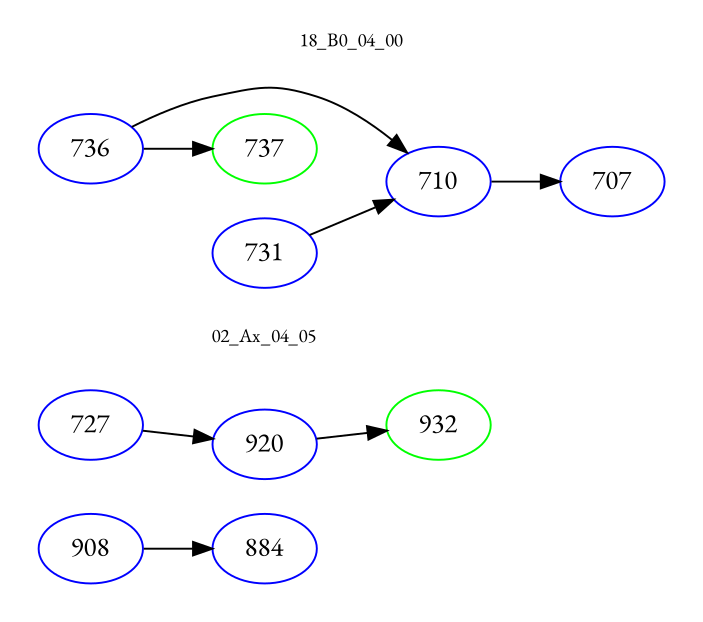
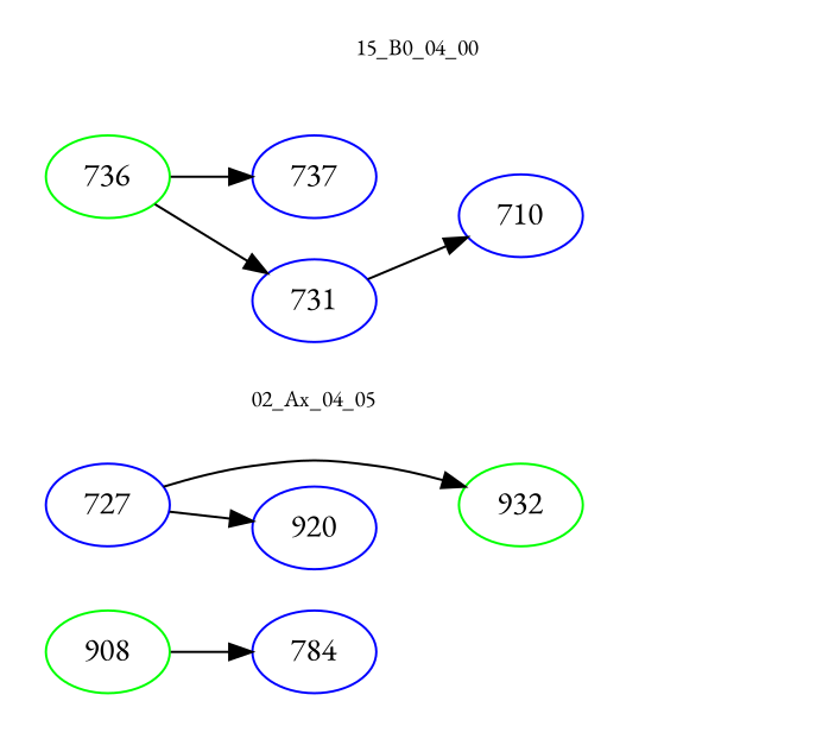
  digraph {
    fontname="EB Garamond"
    rankdir=LR
    node [color=blue fontname="EB Garamond"]
    edge [color=black fontname="EB Garamond"]
    n1 [label=727]
    n2 [label=920]
    n3 [color=green label=932]
-   n4 [label=908]
-   n5 [label=884]
-   n6 [label=736]
+   n4 [color=green label=908]
+   n5 [label=784]
+   n6 [color=green label=736]
    n7 [label=731]
-   n8 [color=green label=737]
+   n8 [label=737]
    n9 [label=710]
-   n10 [label=707]
    subgraph cluster_1 {
      color=white
      fontsize=10
      label="02_Ax_04_05"
      n1
      n2
      n3
      n4
      n5
    }
    subgraph cluster_2 {
      color=white
      fontsize=10
-     label="18_B0_04_00"
+     label="15_B0_04_00"
      n6
      n7
      n8
      n9
-     n10
    }
    n1 -> n2
-   n2 -> n3
+   n1 -> n3
    n4 -> n5
-   n6 -> n9
+   n6 -> n7
    n6 -> n8
    n7 -> n9
-   n9 -> n10
  }
